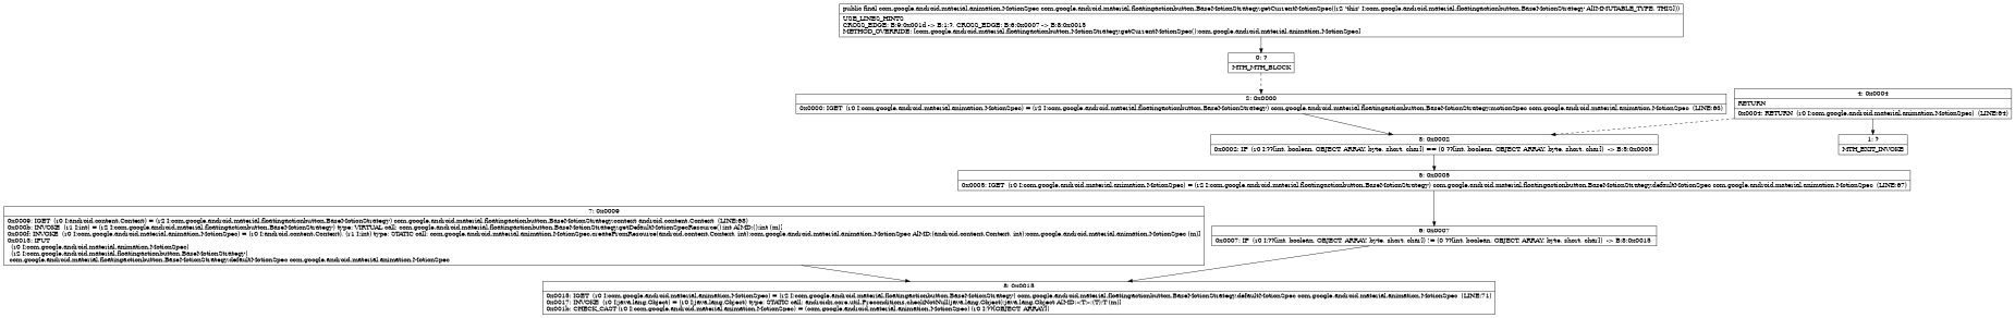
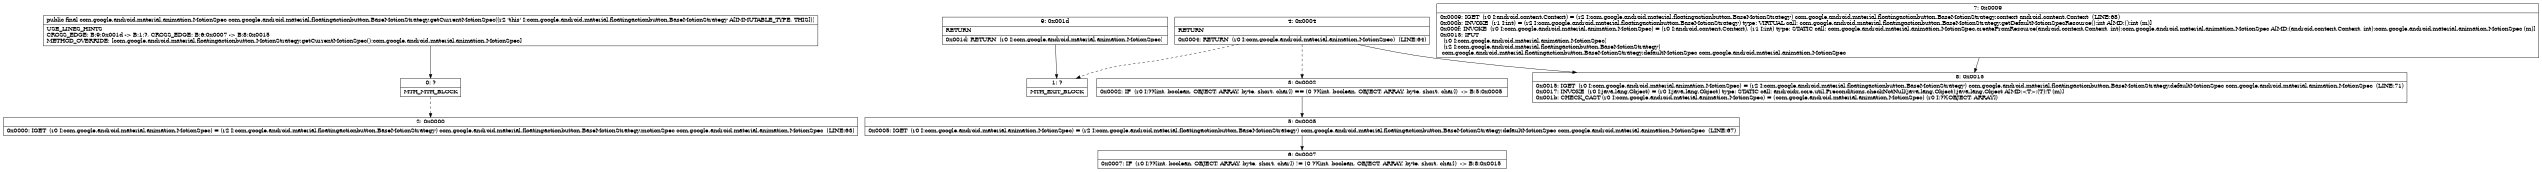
  digraph {
    node [shape=record]
    n1 [label="{0\:\ ?|MTH_MTH_BLOCK\l}"]
    n2 [label="{2\:\ 0x0000|0x0000: IGET  (r0 I:com.google.android.material.animation.MotionSpec) = (r2 I:com.google.android.material.floatingactionbutton.BaseMotionStrategy) com.google.android.material.floatingactionbutton.BaseMotionStrategy.motionSpec com.google.android.material.animation.MotionSpec  (LINE:63)\l}"]
    n3 [label="{3\:\ 0x0002|0x0002: IF  (r0 I:??[int, boolean, OBJECT, ARRAY, byte, short, char]) == (0 ??[int, boolean, OBJECT, ARRAY, byte, short, char])  \-\> B:5:0x0005 \l}"]
    n4 [label="{5\:\ 0x0005|0x0005: IGET  (r0 I:com.google.android.material.animation.MotionSpec) = (r2 I:com.google.android.material.floatingactionbutton.BaseMotionStrategy) com.google.android.material.floatingactionbutton.BaseMotionStrategy.defaultMotionSpec com.google.android.material.animation.MotionSpec  (LINE:67)\l}"]
    n5 [label="{4\:\ 0x0004|RETURN\l|0x0004: RETURN  (r0 I:com.google.android.material.animation.MotionSpec)  (LINE:64)\l}"]
-   n6 [label="{1\:\ ?|MTH_EXIT_INVOKE\l}"]
+   n6 [label="{1\:\ ?|MTH_EXIT_BLOCK\l}"]
    n7 [label="{6\:\ 0x0007|0x0007: IF  (r0 I:??[int, boolean, OBJECT, ARRAY, byte, short, char]) != (0 ??[int, boolean, OBJECT, ARRAY, byte, short, char])  \-\> B:8:0x0015 \l}"]
    n8 [label="{8\:\ 0x0015|0x0015: IGET  (r0 I:com.google.android.material.animation.MotionSpec) = (r2 I:com.google.android.material.floatingactionbutton.BaseMotionStrategy) com.google.android.material.floatingactionbutton.BaseMotionStrategy.defaultMotionSpec com.google.android.material.animation.MotionSpec  (LINE:71)\l0x0017: INVOKE  (r0 I:java.lang.Object) = (r0 I:java.lang.Object) type: STATIC call: androidx.core.util.Preconditions.checkNotNull(java.lang.Object):java.lang.Object A[MD:\<T\>:(T):T (m)]\l0x001b: CHECK_CAST (r0 I:com.google.android.material.animation.MotionSpec) = (com.google.android.material.animation.MotionSpec) (r0 I:??[OBJECT, ARRAY]) \l}"]
    n9 [label="{7\:\ 0x0009|0x0009: IGET  (r0 I:android.content.Context) = (r2 I:com.google.android.material.floatingactionbutton.BaseMotionStrategy) com.google.android.material.floatingactionbutton.BaseMotionStrategy.context android.content.Context  (LINE:68)\l0x000b: INVOKE  (r1 I:int) = (r2 I:com.google.android.material.floatingactionbutton.BaseMotionStrategy) type: VIRTUAL call: com.google.android.material.floatingactionbutton.BaseMotionStrategy.getDefaultMotionSpecResource():int A[MD:():int (m)]\l0x000f: INVOKE  (r0 I:com.google.android.material.animation.MotionSpec) = (r0 I:android.content.Context), (r1 I:int) type: STATIC call: com.google.android.material.animation.MotionSpec.createFromResource(android.content.Context, int):com.google.android.material.animation.MotionSpec A[MD:(android.content.Context, int):com.google.android.material.animation.MotionSpec (m)]\l0x0013: IPUT  \l  (r0 I:com.google.android.material.animation.MotionSpec)\l  (r2 I:com.google.android.material.floatingactionbutton.BaseMotionStrategy)\l com.google.android.material.floatingactionbutton.BaseMotionStrategy.defaultMotionSpec com.google.android.material.animation.MotionSpec \l}"]
+   n10 [label="{9\:\ 0x001d|RETURN\l|0x001d: RETURN  (r0 I:com.google.android.material.animation.MotionSpec) \l}"]
    n11 [label="{public final com.google.android.material.animation.MotionSpec com.google.android.material.floatingactionbutton.BaseMotionStrategy.getCurrentMotionSpec((r2 'this' I:com.google.android.material.floatingactionbutton.BaseMotionStrategy A[IMMUTABLE_TYPE, THIS]))  | USE_LINES_HINTS\lCROSS_EDGE: B:9:0x001d \-\> B:1:?, CROSS_EDGE: B:6:0x0007 \-\> B:8:0x0015\lMETHOD_OVERRIDE: [com.google.android.material.floatingactionbutton.MotionStrategy.getCurrentMotionSpec():com.google.android.material.animation.MotionSpec]\l}"]
    n1 -> n2 [style=dashed]
-   n2 -> n3
    n3 -> n4
    n4 -> n7
    n5 -> n3 [style=dashed]
-   n5 -> n6
-   n7 -> n8
+   n5 -> n6 [style=dashed]
+   n5 -> n8
    n9 -> n8
+   n10 -> n6
    n11 -> n1
  }
